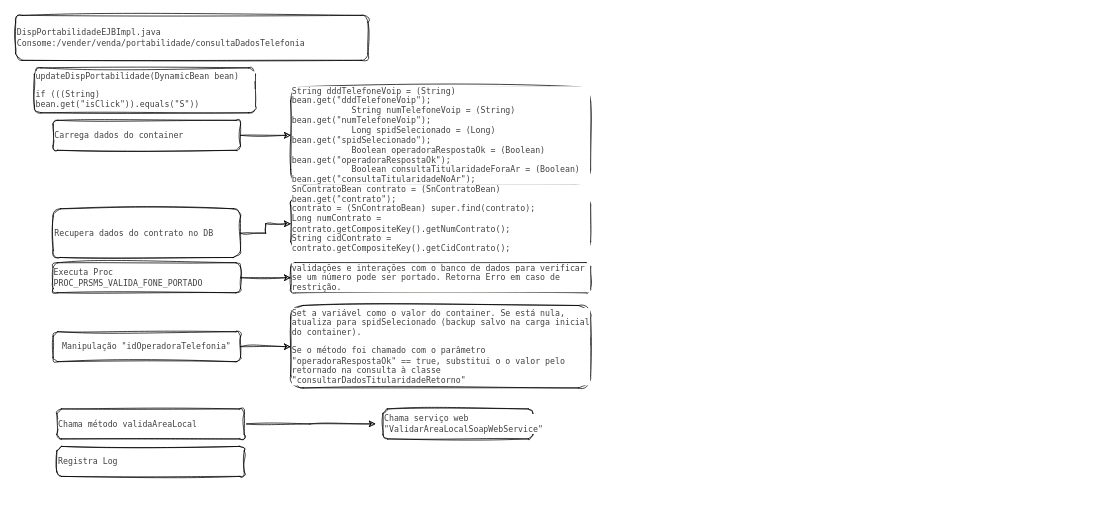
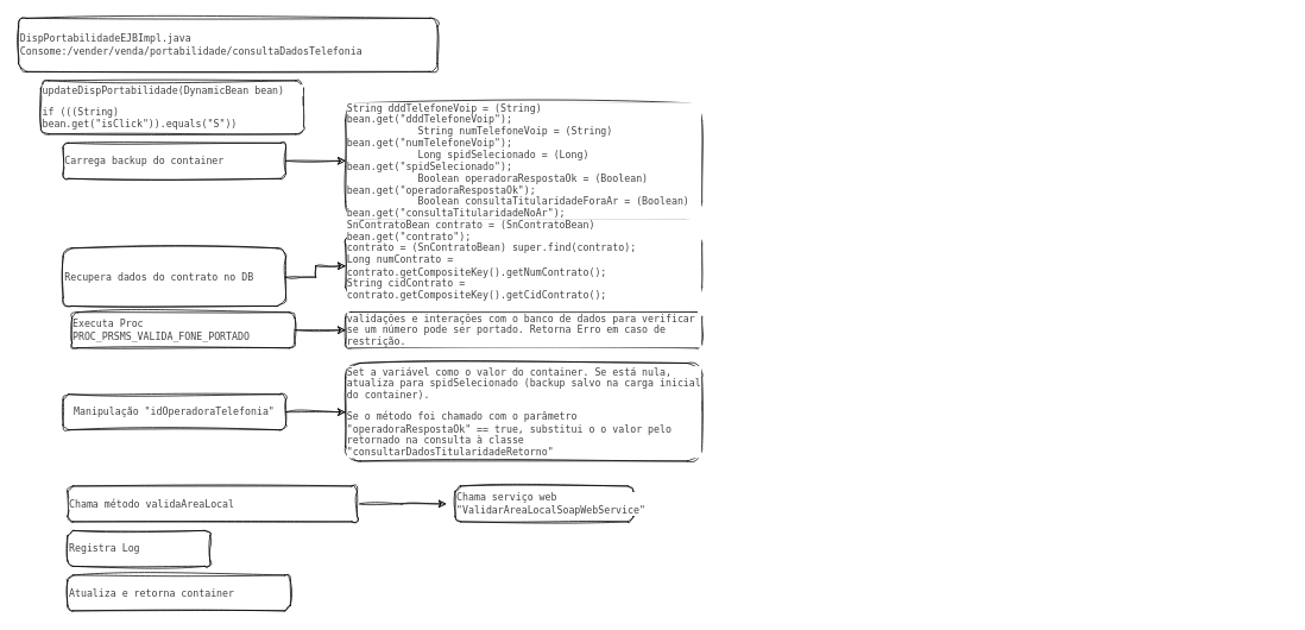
  <mxCell id="0" />
  <mxCell id="1" parent="0" />
  <mxCell id="2" value="&lt;pre style=&quot;cursor: auto; user-select: text; text-wrap-mode: wrap; color: rgb(66, 66, 66); background-color: rgb(255, 255, 255);&quot; class=&quot;vC7TJ allowTextSelection&quot;&gt;DispPortabilidadeEJBImpl.java&lt;br&gt;Consome:/vender/venda/portabilidade/consultaDadosTelefonia&lt;/pre&gt;" style="rounded=1;whiteSpace=wrap;html=1;sketch=1;hachureGap=4;jiggle=2;curveFitting=1;fontFamily=Architects Daughter;fontSource=https%3A%2F%2Ffonts.googleapis.com%2Fcss%3Ffamily%3DArchitects%2BDaughter;fontSize=11;align=left;" parent="1" vertex="1"><mxGeometry x="20" y="20" width="470" height="60" as="geometry" /></mxCell>
  <mxCell id="3" value="&lt;pre style=&quot;cursor: auto; user-select: text; text-wrap-mode: wrap; color: rgb(66, 66, 66); background-color: rgb(255, 255, 255);&quot; class=&quot;vC7TJ allowTextSelection&quot;&gt;updateDispPortabilidade(DynamicBean bean)&lt;/pre&gt;&lt;pre style=&quot;cursor: auto; user-select: text; background-color: rgb(255, 255, 255);&quot; class=&quot;vC7TJ allowTextSelection&quot;&gt;&lt;font color=&quot;#424242&quot;&gt;&lt;span style=&quot;text-wrap-mode: wrap;&quot;&gt;if (((String) bean.get(&quot;isClick&quot;)).equals(&quot;S&quot;))&lt;/span&gt;&lt;/font&gt;&lt;/pre&gt;" style="rounded=1;whiteSpace=wrap;html=1;sketch=1;hachureGap=4;jiggle=2;curveFitting=1;fontFamily=Architects Daughter;fontSource=https%3A%2F%2Ffonts.googleapis.com%2Fcss%3Ffamily%3DArchitects%2BDaughter;fontSize=11;align=left;" parent="1" vertex="1"><mxGeometry x="45" y="90" width="295" height="60" as="geometry" /></mxCell>
  <mxCell id="4" style="edgeStyle=orthogonalEdgeStyle;rounded=0;sketch=1;hachureGap=4;jiggle=2;curveFitting=1;orthogonalLoop=1;jettySize=auto;html=1;entryX=0;entryY=0.5;entryDx=0;entryDy=0;fontFamily=Architects Daughter;fontSource=https%3A%2F%2Ffonts.googleapis.com%2Fcss%3Ffamily%3DArchitects%2BDaughter;" edge="1" parent="1" source="5" target="15"><mxGeometry relative="1" as="geometry" /></mxCell>
- <mxCell id="5" value="&lt;pre style=&quot;cursor: auto; user-select: text; text-wrap-mode: wrap; color: rgb(66, 66, 66); background-color: rgb(255, 255, 255);&quot; class=&quot;vC7TJ allowTextSelection&quot;&gt;Carrega dados do container&lt;/pre&gt;" style="rounded=1;whiteSpace=wrap;html=1;sketch=1;hachureGap=4;jiggle=2;curveFitting=1;fontFamily=Architects Daughter;fontSource=https%3A%2F%2Ffonts.googleapis.com%2Fcss%3Ffamily%3DArchitects%2BDaughter;fontSize=11;align=left;" parent="1" vertex="1"><mxGeometry x="70" y="160" width="250" height="40" as="geometry" /></mxCell>
+ <mxCell id="5" value="&lt;pre style=&quot;cursor: auto; user-select: text; text-wrap-mode: wrap; color: rgb(66, 66, 66); background-color: rgb(255, 255, 255);&quot; class=&quot;vC7TJ allowTextSelection&quot;&gt;Carrega backup do container&lt;/pre&gt;" style="rounded=1;whiteSpace=wrap;html=1;sketch=1;hachureGap=4;jiggle=2;curveFitting=1;fontFamily=Architects Daughter;fontSource=https%3A%2F%2Ffonts.googleapis.com%2Fcss%3Ffamily%3DArchitects%2BDaughter;fontSize=11;align=left;" parent="1" vertex="1"><mxGeometry x="70" y="160" width="250" height="40" as="geometry" /></mxCell>
  <mxCell id="6" style="edgeStyle=orthogonalEdgeStyle;rounded=0;sketch=1;hachureGap=4;jiggle=2;curveFitting=1;orthogonalLoop=1;jettySize=auto;html=1;entryX=0;entryY=0.5;entryDx=0;entryDy=0;fontFamily=Architects Daughter;fontSource=https%3A%2F%2Ffonts.googleapis.com%2Fcss%3Ffamily%3DArchitects%2BDaughter;" edge="1" parent="1" source="7" target="16"><mxGeometry relative="1" as="geometry" /></mxCell>
  <mxCell id="7" value="&lt;pre style=&quot;cursor: auto; user-select: text; text-wrap-mode: wrap; color: rgb(66, 66, 66); background-color: rgb(255, 255, 255);&quot; class=&quot;vC7TJ allowTextSelection&quot;&gt;Recupera dados do contrato no DB&lt;/pre&gt;" style="rounded=1;whiteSpace=wrap;html=1;sketch=1;hachureGap=4;jiggle=2;curveFitting=1;fontFamily=Architects Daughter;fontSource=https%3A%2F%2Ffonts.googleapis.com%2Fcss%3Ffamily%3DArchitects%2BDaughter;fontSize=11;align=left;" parent="1" vertex="1"><mxGeometry x="70" y="278" width="250" height="65" as="geometry" /></mxCell>
  <mxCell id="8" style="edgeStyle=orthogonalEdgeStyle;rounded=0;sketch=1;hachureGap=4;jiggle=2;curveFitting=1;orthogonalLoop=1;jettySize=auto;html=1;entryX=0;entryY=0.5;entryDx=0;entryDy=0;fontFamily=Architects Daughter;fontSource=https%3A%2F%2Ffonts.googleapis.com%2Fcss%3Ffamily%3DArchitects%2BDaughter;" edge="1" parent="1" source="9" target="17"><mxGeometry relative="1" as="geometry" /></mxCell>
- <mxCell id="9" value="&lt;pre class=&quot;vC7TJ allowTextSelection&quot; style=&quot;cursor: auto; user-select: text; text-wrap-mode: wrap; color: rgb(66, 66, 66); text-align: start; background-color: rgb(255, 255, 255);&quot;&gt;Executa Proc PROC_PRSMS_VALIDA_FONE_PORTADO&lt;/pre&gt;" style="rounded=1;whiteSpace=wrap;html=1;sketch=1;hachureGap=4;jiggle=2;curveFitting=1;fontFamily=Architects Daughter;fontSource=https%3A%2F%2Ffonts.googleapis.com%2Fcss%3Ffamily%3DArchitects%2BDaughter;fontSize=11;" parent="1" vertex="1"><mxGeometry x="70" y="350" width="250" height="40" as="geometry" /></mxCell>
+ <mxCell id="9" value="&lt;pre class=&quot;vC7TJ allowTextSelection&quot; style=&quot;cursor: auto; user-select: text; text-wrap-mode: wrap; color: rgb(66, 66, 66); text-align: start; background-color: rgb(255, 255, 255);&quot;&gt;Executa Proc PROC_PRSMS_VALIDA_FONE_PORTADO&lt;/pre&gt;" style="rounded=1;whiteSpace=wrap;html=1;sketch=1;hachureGap=4;jiggle=2;curveFitting=1;fontFamily=Architects Daughter;fontSource=https%3A%2F%2Ffonts.googleapis.com%2Fcss%3Ffamily%3DArchitects%2BDaughter;fontSize=11;" parent="1" vertex="1"><mxGeometry x="80" y="350" width="250" height="40" as="geometry" /></mxCell>
  <mxCell id="10" style="edgeStyle=orthogonalEdgeStyle;rounded=0;sketch=1;hachureGap=4;jiggle=2;curveFitting=1;orthogonalLoop=1;jettySize=auto;html=1;fontFamily=Architects Daughter;fontSource=https%3A%2F%2Ffonts.googleapis.com%2Fcss%3Ffamily%3DArchitects%2BDaughter;" edge="1" parent="1" source="11"><mxGeometry relative="1" as="geometry"><mxPoint x="500" y="565" as="targetPoint" /></mxGeometry></mxCell>
- <mxCell id="11" value="&lt;pre style=&quot;cursor: auto; user-select: text; text-wrap-mode: wrap; color: rgb(66, 66, 66); background-color: rgb(255, 255, 255);&quot; class=&quot;vC7TJ allowTextSelection&quot;&gt;Chama método validaAreaLocal&lt;/pre&gt;" style="rounded=1;whiteSpace=wrap;html=1;sketch=1;hachureGap=4;jiggle=2;curveFitting=1;fontFamily=Architects Daughter;fontSource=https%3A%2F%2Ffonts.googleapis.com%2Fcss%3Ffamily%3DArchitects%2BDaughter;fontSize=11;align=left;" parent="1" vertex="1"><mxGeometry x="75" y="545" width="250" height="40" as="geometry" /></mxCell>
- <mxCell id="12" value="&lt;pre style=&quot;cursor: auto; user-select: text; text-wrap-mode: wrap; color: rgb(66, 66, 66); background-color: rgb(255, 255, 255);&quot; class=&quot;vC7TJ allowTextSelection&quot;&gt;Registra Log&lt;/pre&gt;" style="rounded=1;whiteSpace=wrap;html=1;sketch=1;hachureGap=4;jiggle=2;curveFitting=1;fontFamily=Architects Daughter;fontSource=https%3A%2F%2Ffonts.googleapis.com%2Fcss%3Ffamily%3DArchitects%2BDaughter;fontSize=11;align=left;" vertex="1" parent="1"><mxGeometry x="75" y="595" width="250" height="40" as="geometry" /></mxCell>
+ <mxCell id="11" value="&lt;pre style=&quot;cursor: auto; user-select: text; text-wrap-mode: wrap; color: rgb(66, 66, 66); background-color: rgb(255, 255, 255);&quot; class=&quot;vC7TJ allowTextSelection&quot;&gt;Chama método validaAreaLocal&lt;/pre&gt;" style="rounded=1;whiteSpace=wrap;html=1;sketch=1;hachureGap=4;jiggle=2;curveFitting=1;fontFamily=Architects Daughter;fontSource=https%3A%2F%2Ffonts.googleapis.com%2Fcss%3Ffamily%3DArchitects%2BDaughter;fontSize=11;align=left;" parent="1" vertex="1"><mxGeometry x="75" y="545" width="325" height="40" as="geometry" /></mxCell>
+ <mxCell id="12" value="&lt;pre style=&quot;cursor: auto; user-select: text; text-wrap-mode: wrap; color: rgb(66, 66, 66); background-color: rgb(255, 255, 255);&quot; class=&quot;vC7TJ allowTextSelection&quot;&gt;Registra Log&lt;/pre&gt;" style="rounded=1;whiteSpace=wrap;html=1;sketch=1;hachureGap=4;jiggle=2;curveFitting=1;fontFamily=Architects Daughter;fontSource=https%3A%2F%2Ffonts.googleapis.com%2Fcss%3Ffamily%3DArchitects%2BDaughter;fontSize=11;align=left;" vertex="1" parent="1"><mxGeometry x="75" y="595" width="160" height="40" as="geometry" /></mxCell>
+ <mxCell id="13" value="&lt;pre style=&quot;cursor: auto; user-select: text; text-wrap-mode: wrap; color: rgb(66, 66, 66); background-color: rgb(255, 255, 255);&quot; class=&quot;vC7TJ allowTextSelection&quot;&gt;Atualiza e retorna container&lt;/pre&gt;" style="rounded=1;whiteSpace=wrap;html=1;sketch=1;hachureGap=4;jiggle=2;curveFitting=1;fontFamily=Architects Daughter;fontSource=https%3A%2F%2Ffonts.googleapis.com%2Fcss%3Ffamily%3DArchitects%2BDaughter;fontSize=11;align=left;" vertex="1" parent="1"><mxGeometry x="75" y="645" width="250" height="40" as="geometry" /></mxCell>
  <mxCell id="14" value="&lt;pre style=&quot;cursor: auto; user-select: text; text-wrap-mode: wrap; color: rgb(66, 66, 66); background-color: rgb(255, 255, 255);&quot; class=&quot;vC7TJ allowTextSelection&quot;&gt;Chama serviço web &quot;ValidarAreaLocalSoapWebService&quot;&lt;/pre&gt;" style="rounded=1;whiteSpace=wrap;html=1;sketch=1;hachureGap=4;jiggle=2;curveFitting=1;fontFamily=Architects Daughter;fontSource=https%3A%2F%2Ffonts.googleapis.com%2Fcss%3Ffamily%3DArchitects%2BDaughter;fontSize=11;align=left;" vertex="1" parent="1"><mxGeometry x="510" y="545" width="200" height="40" as="geometry" /></mxCell>
  <mxCell id="15" value="&lt;pre style=&quot;cursor: auto; user-select: text; text-wrap-mode: wrap; color: rgb(66, 66, 66); background-color: rgb(255, 255, 255);&quot; class=&quot;vC7TJ allowTextSelection&quot;&gt;String dddTelefoneVoip = (String) bean.get(&quot;dddTelefoneVoip&quot;);&lt;br&gt;            String numTelefoneVoip = (String) bean.get(&quot;numTelefoneVoip&quot;);&lt;br&gt;            Long spidSelecionado = (Long) bean.get(&quot;spidSelecionado&quot;);&lt;br&gt;            Boolean operadoraRespostaOk = (Boolean) bean.get(&quot;operadoraRespostaOk&quot;);&lt;br&gt;            Boolean consultaTitularidadeForaAr = (Boolean) bean.get(&quot;consultaTitularidadeNoAr&quot;);&lt;br&gt;&lt;/pre&gt;" style="rounded=1;whiteSpace=wrap;html=1;sketch=1;hachureGap=4;jiggle=2;curveFitting=1;fontFamily=Architects Daughter;fontSource=https%3A%2F%2Ffonts.googleapis.com%2Fcss%3Ffamily%3DArchitects%2BDaughter;fontSize=11;align=left;" vertex="1" parent="1"><mxGeometry x="387" y="115" width="400" height="130" as="geometry" /></mxCell>
  <mxCell id="16" value="&lt;pre style=&quot;cursor: auto; user-select: text; background-color: rgb(255, 255, 255);&quot; class=&quot;vC7TJ allowTextSelection&quot;&gt;&lt;font color=&quot;#424242&quot;&gt;&lt;span style=&quot;text-wrap-mode: wrap;&quot;&gt;SnContratoBean contrato = (SnContratoBean) bean.get(&quot;contrato&quot;);&lt;br/&gt;contrato = (SnContratoBean) super.find(contrato);&lt;br/&gt;Long numContrato = contrato.getCompositeKey().getNumContrato();&lt;br/&gt;String cidContrato = contrato.getCompositeKey().getCidContrato();&lt;/span&gt;&lt;/font&gt;&lt;span style=&quot;color: rgb(66, 66, 66); text-wrap-mode: wrap;&quot;&gt;&lt;br/&gt;&lt;/span&gt;&lt;/pre&gt;&lt;div&gt;&lt;br&gt;&lt;/div&gt;" style="rounded=1;whiteSpace=wrap;html=1;sketch=1;hachureGap=4;jiggle=2;curveFitting=1;fontFamily=Architects Daughter;fontSource=https%3A%2F%2Ffonts.googleapis.com%2Fcss%3Ffamily%3DArchitects%2BDaughter;fontSize=11;align=left;" vertex="1" parent="1"><mxGeometry x="387" y="264" width="400" height="68" as="geometry" /></mxCell>
  <mxCell id="17" value="&lt;pre style=&quot;cursor: auto; user-select: text; background-color: rgb(255, 255, 255);&quot; class=&quot;vC7TJ allowTextSelection&quot;&gt;&lt;font color=&quot;#424242&quot;&gt;&lt;span style=&quot;text-wrap-mode: wrap;&quot;&gt;validações e interações com o banco de dados para verificar se um número pode ser portado. Retorna Erro em caso de restrição.&lt;/span&gt;&lt;/font&gt;&lt;/pre&gt;" style="rounded=1;whiteSpace=wrap;html=1;sketch=1;hachureGap=4;jiggle=2;curveFitting=1;fontFamily=Architects Daughter;fontSource=https%3A%2F%2Ffonts.googleapis.com%2Fcss%3Ffamily%3DArchitects%2BDaughter;fontSize=11;align=left;fillColor=#fff2cc;" vertex="1" parent="1"><mxGeometry x="387" y="350" width="400" height="40" as="geometry" /></mxCell>
  <mxCell id="18" style="edgeStyle=orthogonalEdgeStyle;rounded=0;sketch=1;hachureGap=4;jiggle=2;curveFitting=1;orthogonalLoop=1;jettySize=auto;html=1;entryX=0;entryY=0.5;entryDx=0;entryDy=0;fontFamily=Architects Daughter;fontSource=https%3A%2F%2Ffonts.googleapis.com%2Fcss%3Ffamily%3DArchitects%2BDaughter;" edge="1" parent="1" source="19" target="20"><mxGeometry relative="1" as="geometry" /></mxCell>
  <mxCell id="19" value="&lt;pre class=&quot;vC7TJ allowTextSelection&quot; style=&quot;cursor: auto; user-select: text; text-wrap-mode: wrap; color: rgb(66, 66, 66); text-align: start; background-color: rgb(255, 255, 255);&quot;&gt;Manipulação &quot;idOperadoraTelefonia&quot;&lt;/pre&gt;" style="rounded=1;whiteSpace=wrap;html=1;sketch=1;hachureGap=4;jiggle=2;curveFitting=1;fontFamily=Architects Daughter;fontSource=https%3A%2F%2Ffonts.googleapis.com%2Fcss%3Ffamily%3DArchitects%2BDaughter;fontSize=11;" vertex="1" parent="1"><mxGeometry x="70" y="442" width="250" height="40" as="geometry" /></mxCell>
  <mxCell id="20" value="&lt;pre style=&quot;cursor: auto; user-select: text; background-color: rgb(255, 255, 255);&quot; class=&quot;vC7TJ allowTextSelection&quot;&gt;&lt;font color=&quot;#424242&quot;&gt;&lt;span style=&quot;text-wrap-mode: wrap;&quot;&gt;Set a variável como o valor do container. Se está nula, atualiza para spidSelecionado (backup salvo na carga inicial do container).&lt;/span&gt;&lt;/font&gt;&lt;/pre&gt;&lt;pre style=&quot;cursor: auto; user-select: text; background-color: rgb(255, 255, 255);&quot; class=&quot;vC7TJ allowTextSelection&quot;&gt;&lt;font color=&quot;#424242&quot;&gt;&lt;span style=&quot;text-wrap-mode: wrap;&quot;&gt;Se o método foi chamado com o parâmetro &quot;operadoraRespostaOk&quot; == true, substitui o o valor pelo retornado na consulta à classe &quot;consultarDadosTitularidadeRetorno&quot;&lt;/span&gt;&lt;/font&gt;&lt;/pre&gt;" style="rounded=1;whiteSpace=wrap;html=1;sketch=1;hachureGap=4;jiggle=2;curveFitting=1;fontFamily=Architects Daughter;fontSource=https%3A%2F%2Ffonts.googleapis.com%2Fcss%3Ffamily%3DArchitects%2BDaughter;fontSize=11;align=left;" vertex="1" parent="1"><mxGeometry x="387" y="407" width="400" height="110" as="geometry" /></mxCell>
